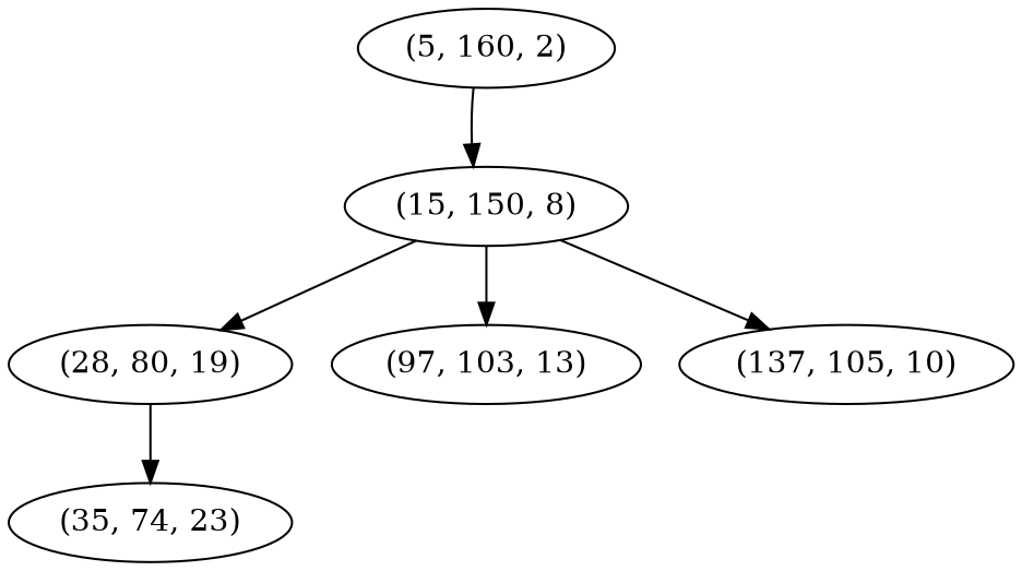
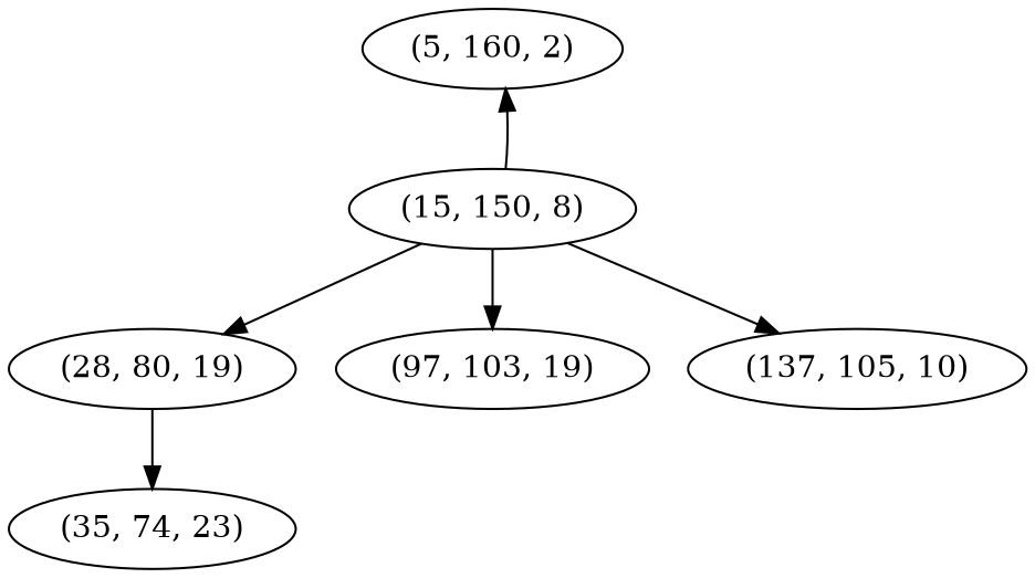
  digraph {
    "(5, 160, 2)"
    "(15, 150, 8)"
    "(28, 80, 19)"
-   "(97, 103, 13)"
+   "(97, 103, 13)" [label="(97, 103, 19)"]
    n5 [label="(137, 105, 10)"]
    "(35, 74, 23)"
-   "(5, 160, 2)" -> "(15, 150, 8)"
+   "(15, 150, 8)" -> "(5, 160, 2)"
    "(15, 150, 8)" -> "(28, 80, 19)"
    "(15, 150, 8)" -> "(97, 103, 13)"
    "(15, 150, 8)" -> n5
    "(28, 80, 19)" -> "(35, 74, 23)"
  }
